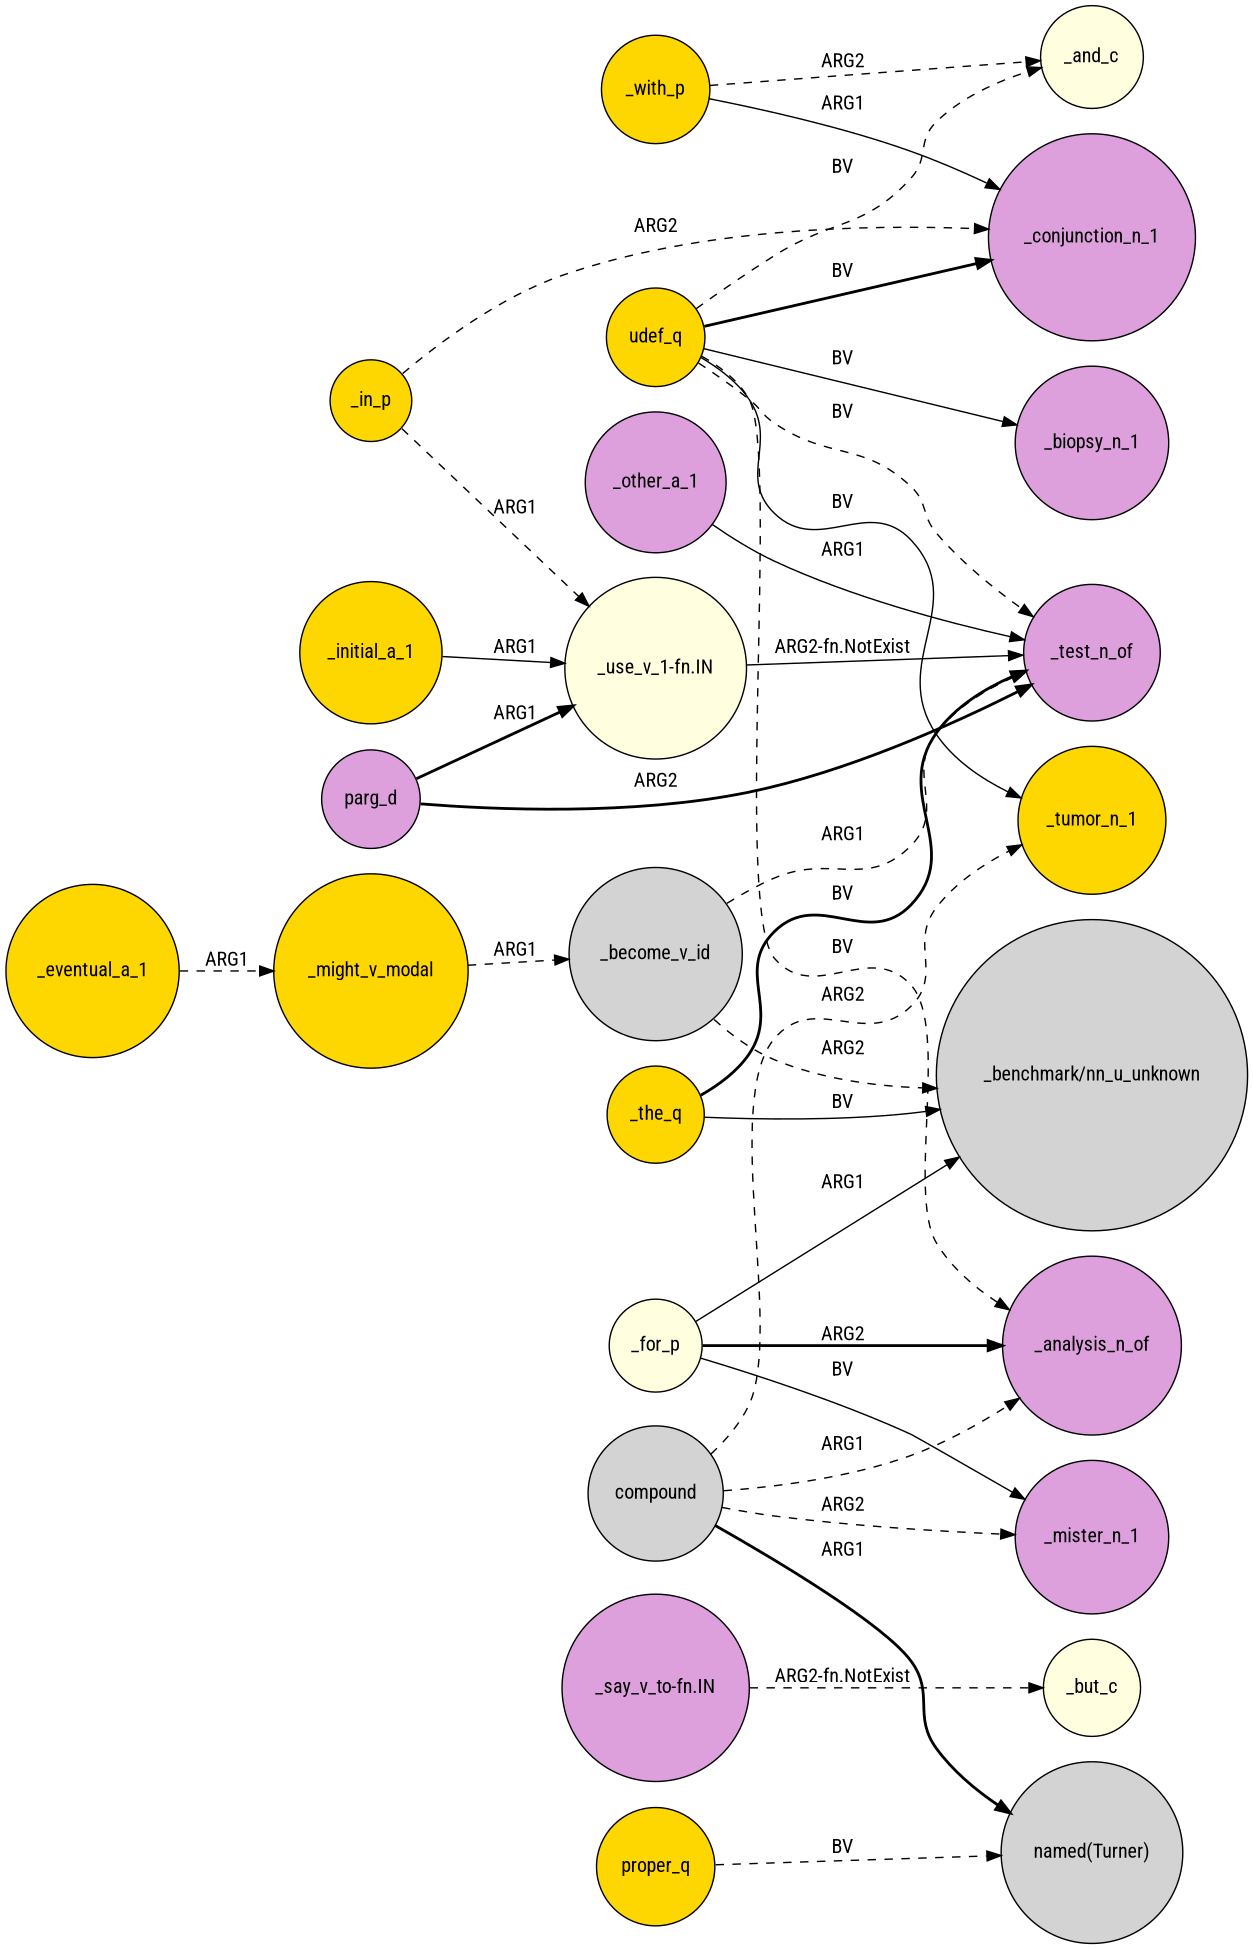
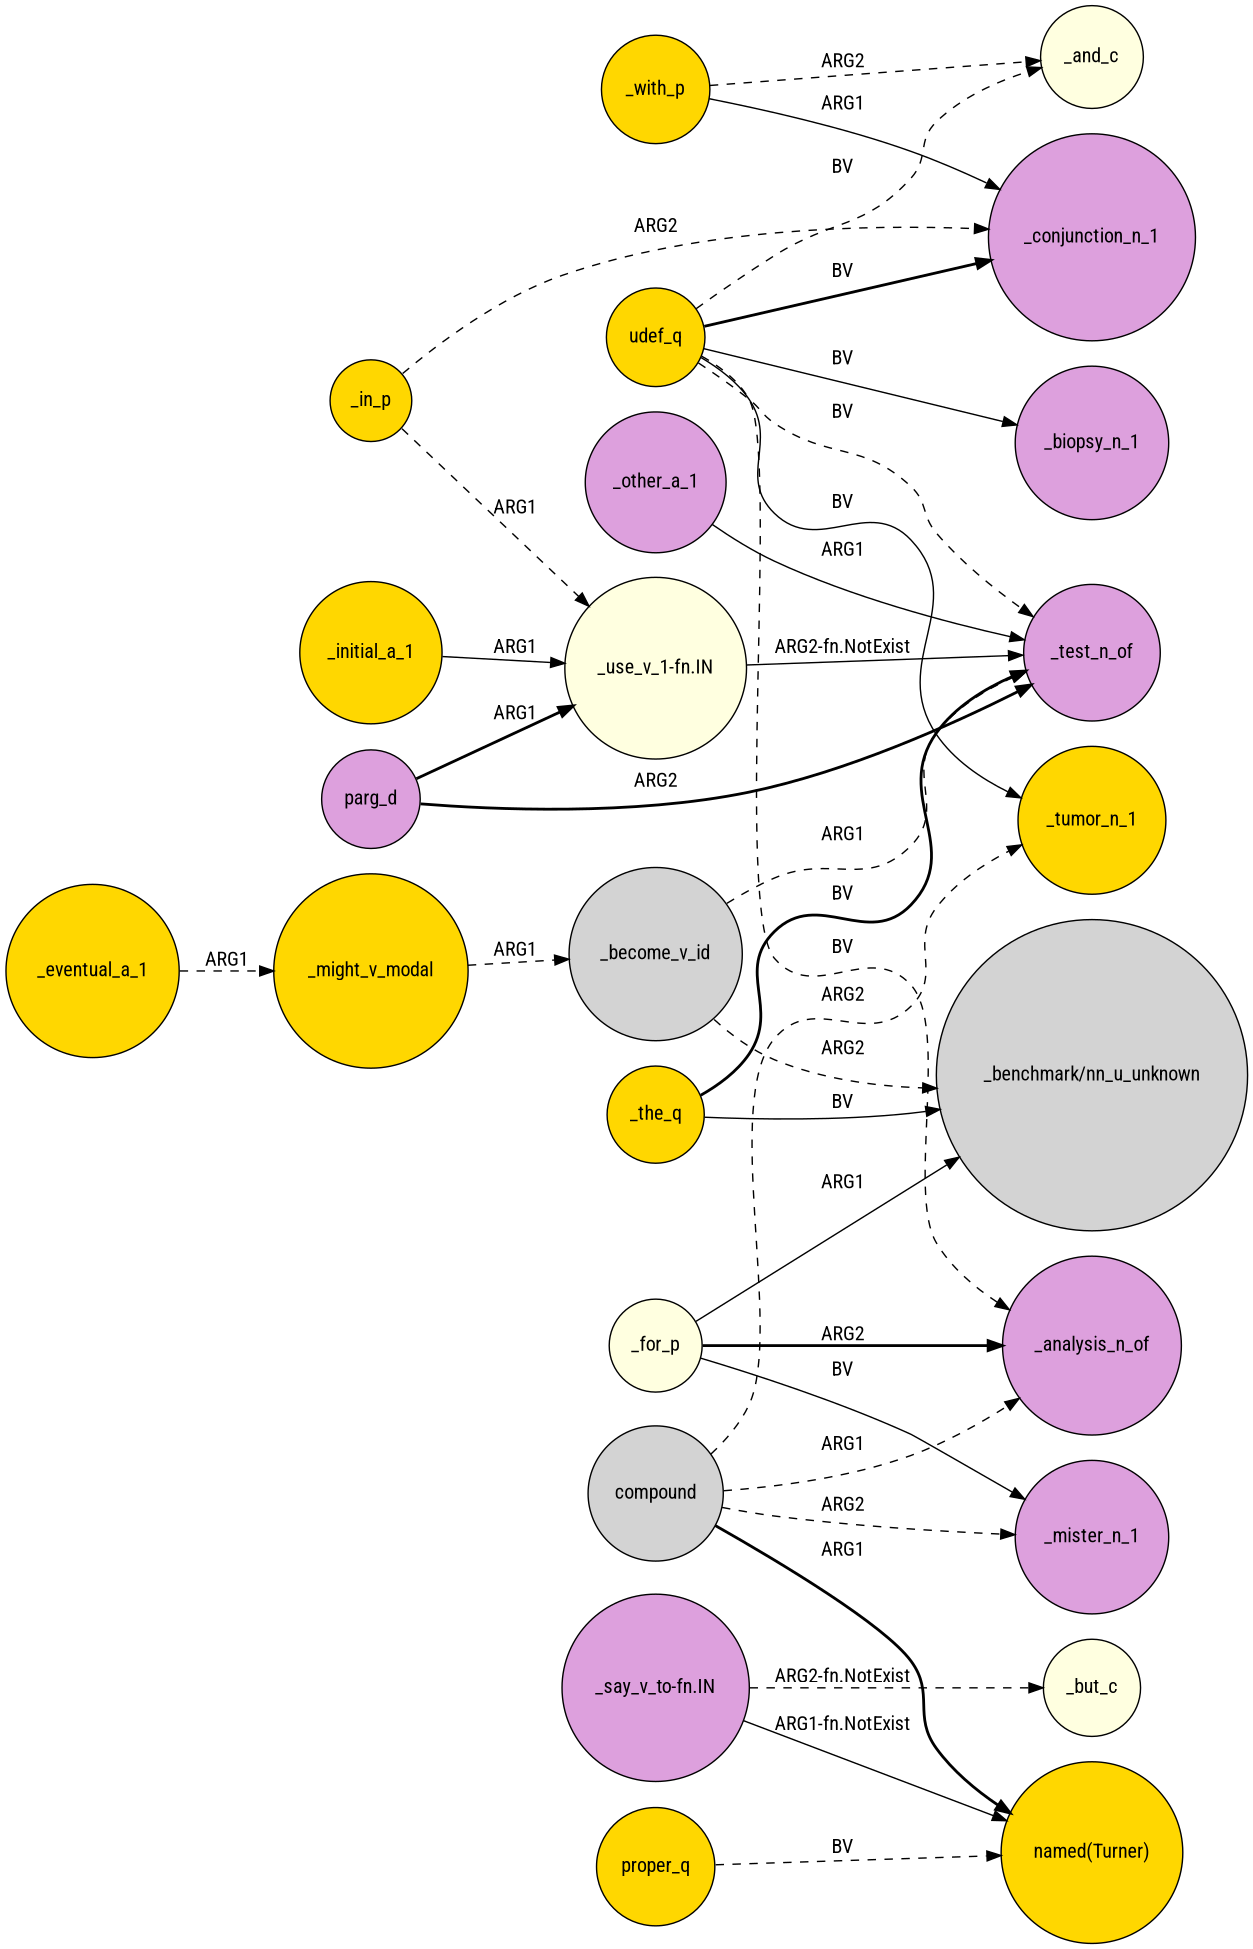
  digraph {
    fontname="Roboto Condensed"
    rankdir=LR
    node [fillcolor=gold fontname="Roboto Condensed" shape=circle style=filled]
    edge [fontname="Roboto Condensed" style=dashed]
    _and_c [fillcolor=lightyellow]
    _with_p
    _conjunction_n_1 [fillcolor=plum]
    "_say_v_to-fn.IN" [fillcolor=plum]
-   "named(Turner)" [fillcolor=lightgrey]
+   "named(Turner)"
    _but_c [fillcolor=lightyellow]
    udef_q
    _test_n_of [fillcolor=plum]
    _tumor_n_1
    _analysis_n_of [fillcolor=plum]
    _biopsy_n_1 [fillcolor=plum]
    _mister_n_1 [fillcolor=plum]
    _the_q
    "_benchmark/nn_u_unknown" [fillcolor=lightgrey]
    proper_q
    _for_p [fillcolor=lightyellow]
    "_use_v_1-fn.IN" [fillcolor=lightyellow]
    compound [fillcolor=lightgrey]
    _initial_a_1
    _in_p
    _eventual_a_1
    _might_v_modal
    _become_v_id [fillcolor=lightgrey]
    parg_d [fillcolor=plum]
    _other_a_1 [fillcolor=plum]
    _with_p -> _and_c [label=ARG2]
    _with_p -> _conjunction_n_1 [label=ARG1 style=solid]
+   "_say_v_to-fn.IN" -> "named(Turner)" [label="ARG1-fn.NotExist" style=solid]
    "_say_v_to-fn.IN" -> _but_c [label="ARG2-fn.NotExist"]
    udef_q -> _and_c [label=BV]
    udef_q -> _conjunction_n_1 [label=BV style=bold]
    udef_q -> _test_n_of [label=BV]
    udef_q -> _tumor_n_1 [label=BV style=solid]
    udef_q -> _analysis_n_of [label=BV]
    udef_q -> _biopsy_n_1 [label=BV style=solid]
    _the_q -> _test_n_of [label=BV style=bold]
    _the_q -> "_benchmark/nn_u_unknown" [label=BV style=solid]
    proper_q -> "named(Turner)" [label=BV]
    _for_p -> _analysis_n_of [label=ARG2 style=bold]
    _for_p -> _mister_n_1 [label=BV style=solid]
    _for_p -> "_benchmark/nn_u_unknown" [label=ARG1 style=solid]
    "_use_v_1-fn.IN" -> _test_n_of [label="ARG2-fn.NotExist" style=solid]
    compound -> "named(Turner)" [label=ARG1 style=bold]
    compound -> _tumor_n_1 [label=ARG2]
    compound -> _analysis_n_of [label=ARG1]
    compound -> _mister_n_1 [label=ARG2]
    _initial_a_1 -> "_use_v_1-fn.IN" [label=ARG1 style=solid]
    _in_p -> _conjunction_n_1 [label=ARG2]
    _in_p -> "_use_v_1-fn.IN" [label=ARG1]
    _eventual_a_1 -> _might_v_modal [label=ARG1]
    _might_v_modal -> _become_v_id [label=ARG1]
    _become_v_id -> _test_n_of [label=ARG1]
    _become_v_id -> "_benchmark/nn_u_unknown" [label=ARG2]
    parg_d -> _test_n_of [label=ARG2 style=bold]
    parg_d -> "_use_v_1-fn.IN" [label=ARG1 style=bold]
    _other_a_1 -> _test_n_of [label=ARG1 style=solid]
  }
